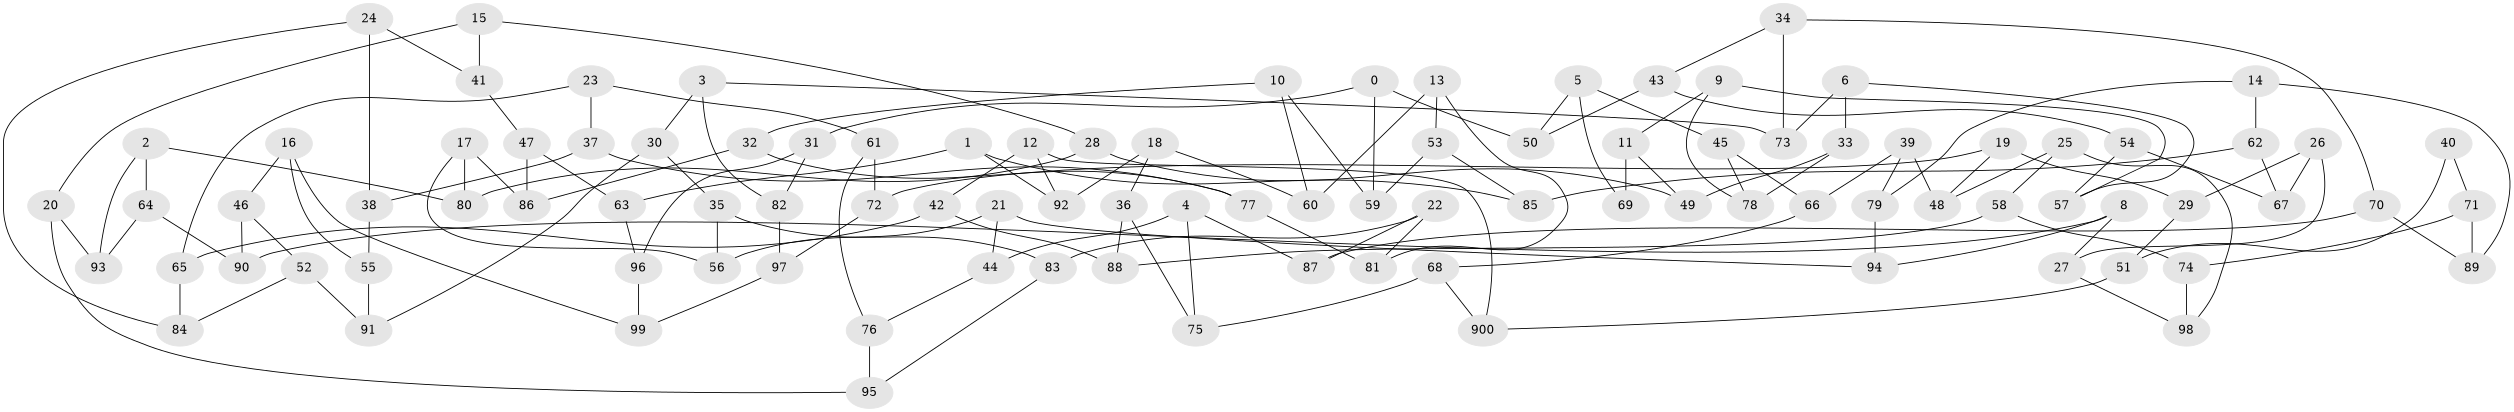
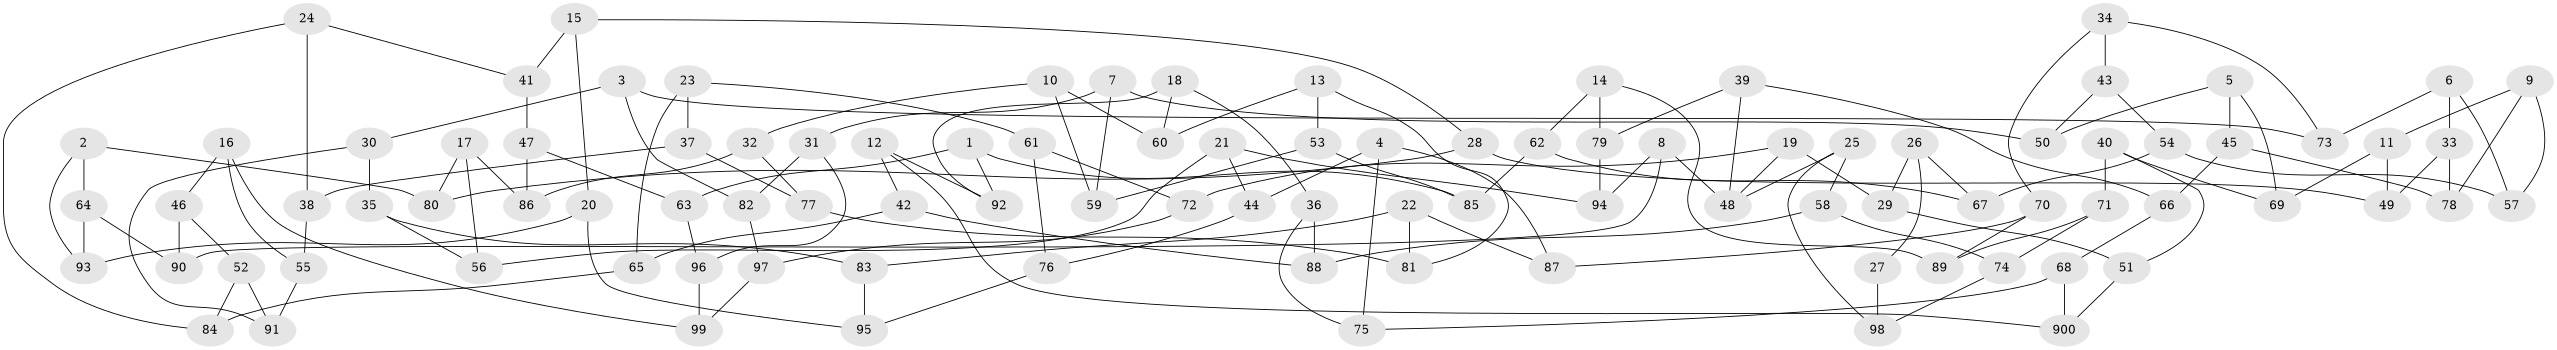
  graph {
    node [color=gray90 style=filled]
    1
    63
    85
    92
    96
    2
    64
    80
    93
    90
    3
    30
    73
    82
    35
    91
    97
    4
    44
    75
    87
    76
    5
    45
    50
    69
    78
    66
    6
    33
    57
    49
-   7 [label=0]
+   7
    31
    59
    8
    27
    94
    98
    9
    11
    10
    32
    60
    86
    77
    12
    42
    n49 [label=900]
    65
    88
    13
    53
    81
    14
    62
    79
    89
    67
    15
    20
    28
    41
    95
    47
    16
    46
    55
    99
    52
    17
    56
    18
    36
    19
    29
    48
    72
    51
    21
    22
    83
    23
    37
    61
    38
    84
    24
    25
    58
    74
    26
    34
    43
    70
    54
    39
    68
    40
    71
    1 -- 63
    1 -- 85
    1 -- 92
    63 -- 96
    96 -- 99
    2 -- 64
    2 -- 80
    2 -- 93
    64 -- 93
    64 -- 90
    3 -- 30
    3 -- 73
    3 -- 82
    30 -- 35
    30 -- 91
    82 -- 97
    35 -- 56
    35 -- 83
    97 -- 99
    4 -- 44
    4 -- 75
    4 -- 87
    44 -- 76
    76 -- 95
    5 -- 45
    5 -- 50
    5 -- 69
    45 -- 78
    45 -- 66
    66 -- 68
    6 -- 73
    6 -- 33
    6 -- 57
    33 -- 78
    33 -- 49
    7 -- 50
    7 -- 31
    7 -- 59
    31 -- 96
    31 -- 82
    8 -- 90
-   8 -- 27
+   8 -- 48
    8 -- 94
    27 -- 98
    9 -- 78
    9 -- 57
    9 -- 11
    11 -- 69
    11 -- 49
    10 -- 59
    10 -- 32
    10 -- 60
    32 -- 86
    32 -- 77
    77 -- 81
    12 -- 92
    12 -- 42
    12 -- n49
    42 -- 65
    42 -- 88
    65 -- 84
    13 -- 60
    13 -- 53
    13 -- 81
    53 -- 85
    53 -- 59
    14 -- 62
    14 -- 79
    14 -- 89
    62 -- 85
    62 -- 67
    79 -- 94
    15 -- 20
    15 -- 28
    15 -- 41
    20 -- 93
    20 -- 95
    28 -- 80
    28 -- 49
    41 -- 47
    47 -- 63
    47 -- 86
    16 -- 46
    16 -- 55
    16 -- 99
    46 -- 90
    46 -- 52
    55 -- 91
    52 -- 91
    52 -- 84
    17 -- 80
    17 -- 86
    17 -- 56
    18 -- 92
    18 -- 60
    18 -- 36
    36 -- 75
    36 -- 88
    19 -- 29
    19 -- 48
    19 -- 72
    29 -- 51
    72 -- 97
    51 -- n49
    21 -- 44
    21 -- 94
    21 -- 56
    22 -- 87
    22 -- 81
    22 -- 83
    83 -- 95
    23 -- 65
    23 -- 37
    23 -- 61
    37 -- 77
    37 -- 38
    61 -- 76
    61 -- 72
    38 -- 55
    24 -- 41
    24 -- 38
    24 -- 84
    25 -- 98
    25 -- 48
    25 -- 58
    58 -- 88
    58 -- 74
    74 -- 98
    26 -- 27
    26 -- 67
    26 -- 29
    34 -- 73
    34 -- 43
    34 -- 70
    43 -- 50
    43 -- 54
    70 -- 87
    70 -- 89
    54 -- 57
    54 -- 67
    39 -- 66
    39 -- 79
    39 -- 48
    68 -- 75
    68 -- n49
+   40 -- 69
    40 -- 51
    40 -- 71
    71 -- 89
    71 -- 74
  }
